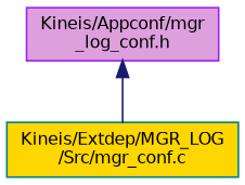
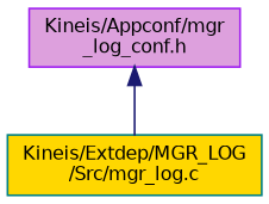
  digraph {
    node [fontname=Helvetica fontsize=10 shape=record style=filled]
    n1 [color=purple fillcolor=plum fontcolor=black height=0.2 label="Kineis/Appconf/mgr\l_log_conf.h" width=0.4]
-   n2 [color=teal fillcolor=gold height=0.2 label="Kineis/Extdep/MGR_LOG\l/Src/mgr_conf.c" width=0.4]
+   n2 [color=teal fillcolor=gold height=0.2 label="Kineis/Extdep/MGR_LOG\l/Src/mgr_log.c" width=0.4]
    n1 -> n2 [color=midnightblue dir=back fontname=Helvetica fontsize=10 labelfontname=Helvetica labelfontsize=10 style=solid]
  }
